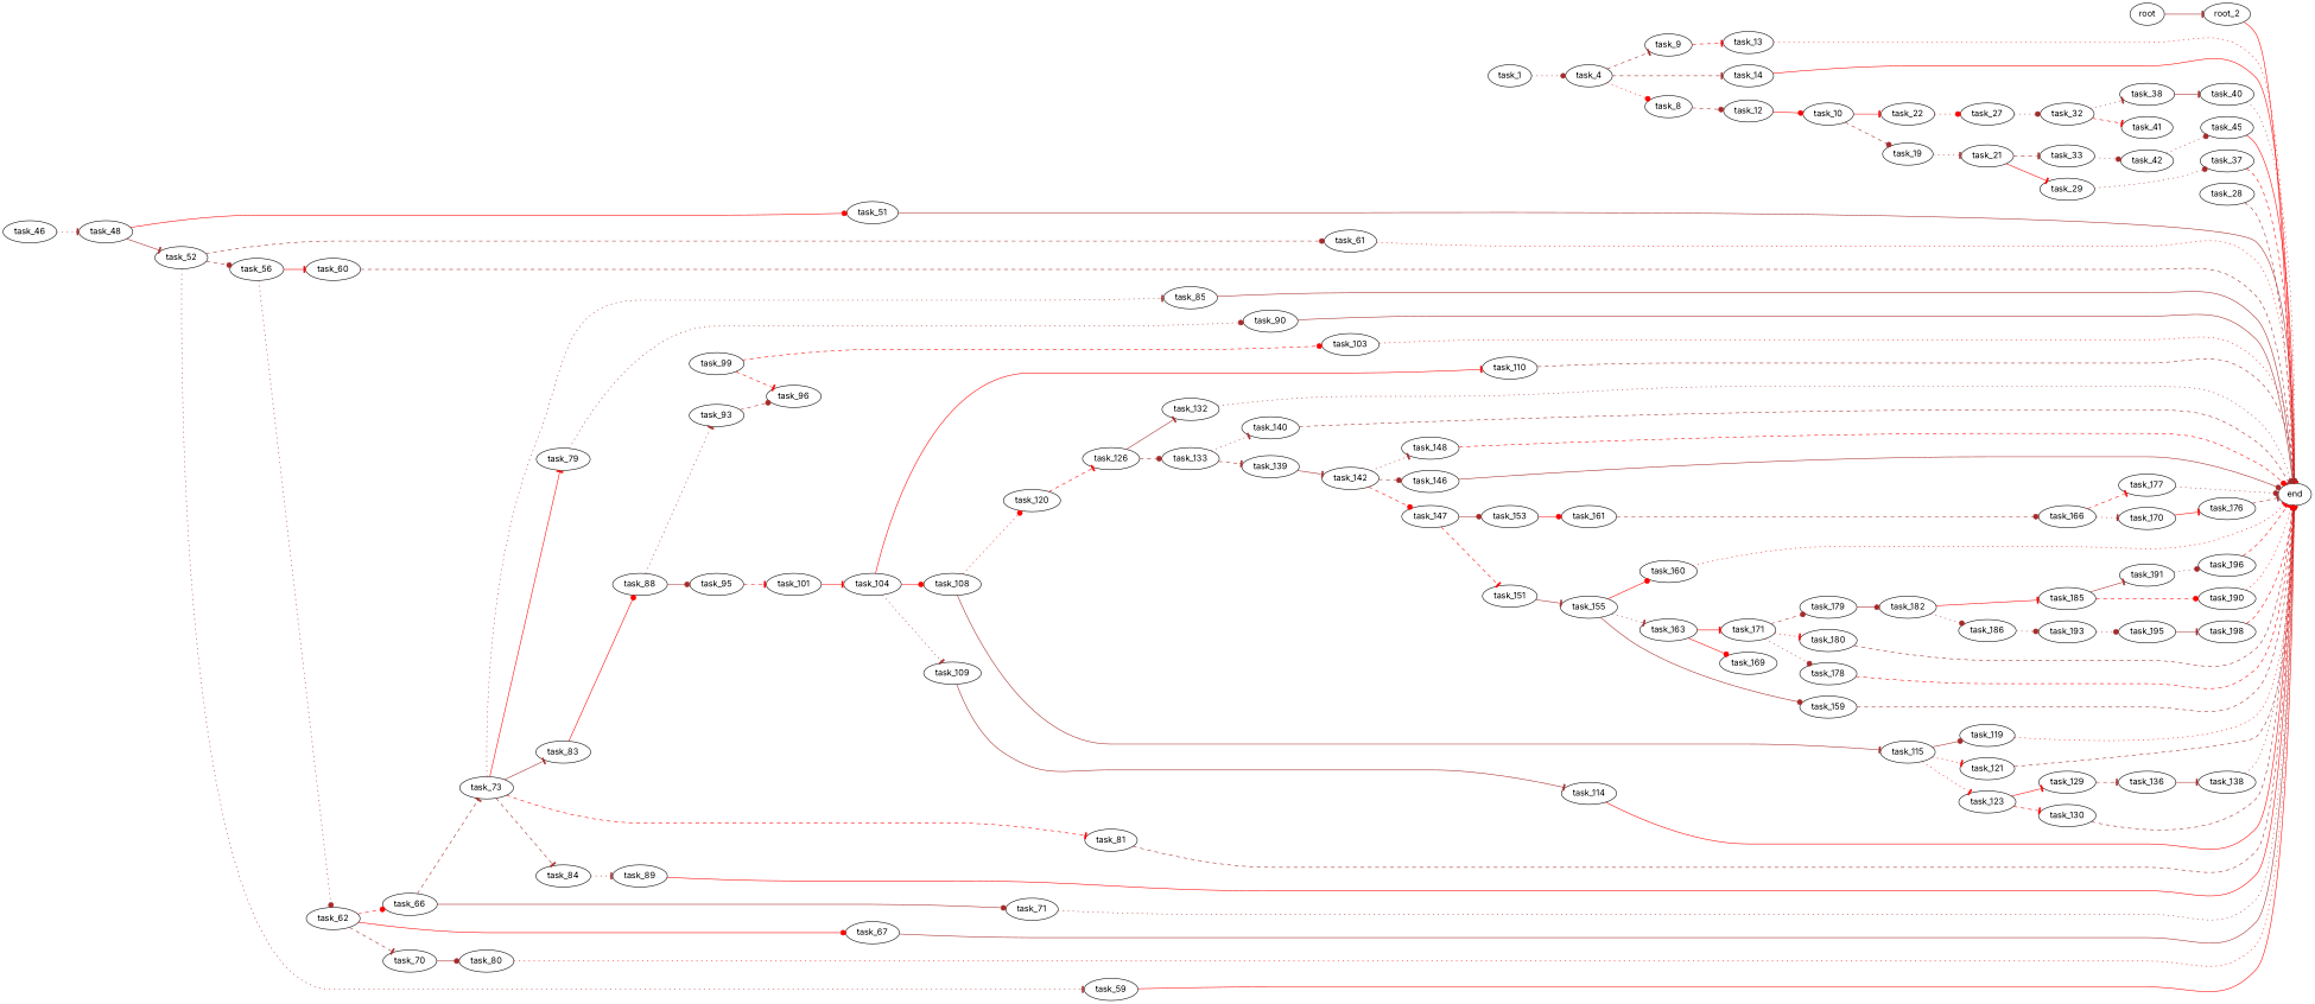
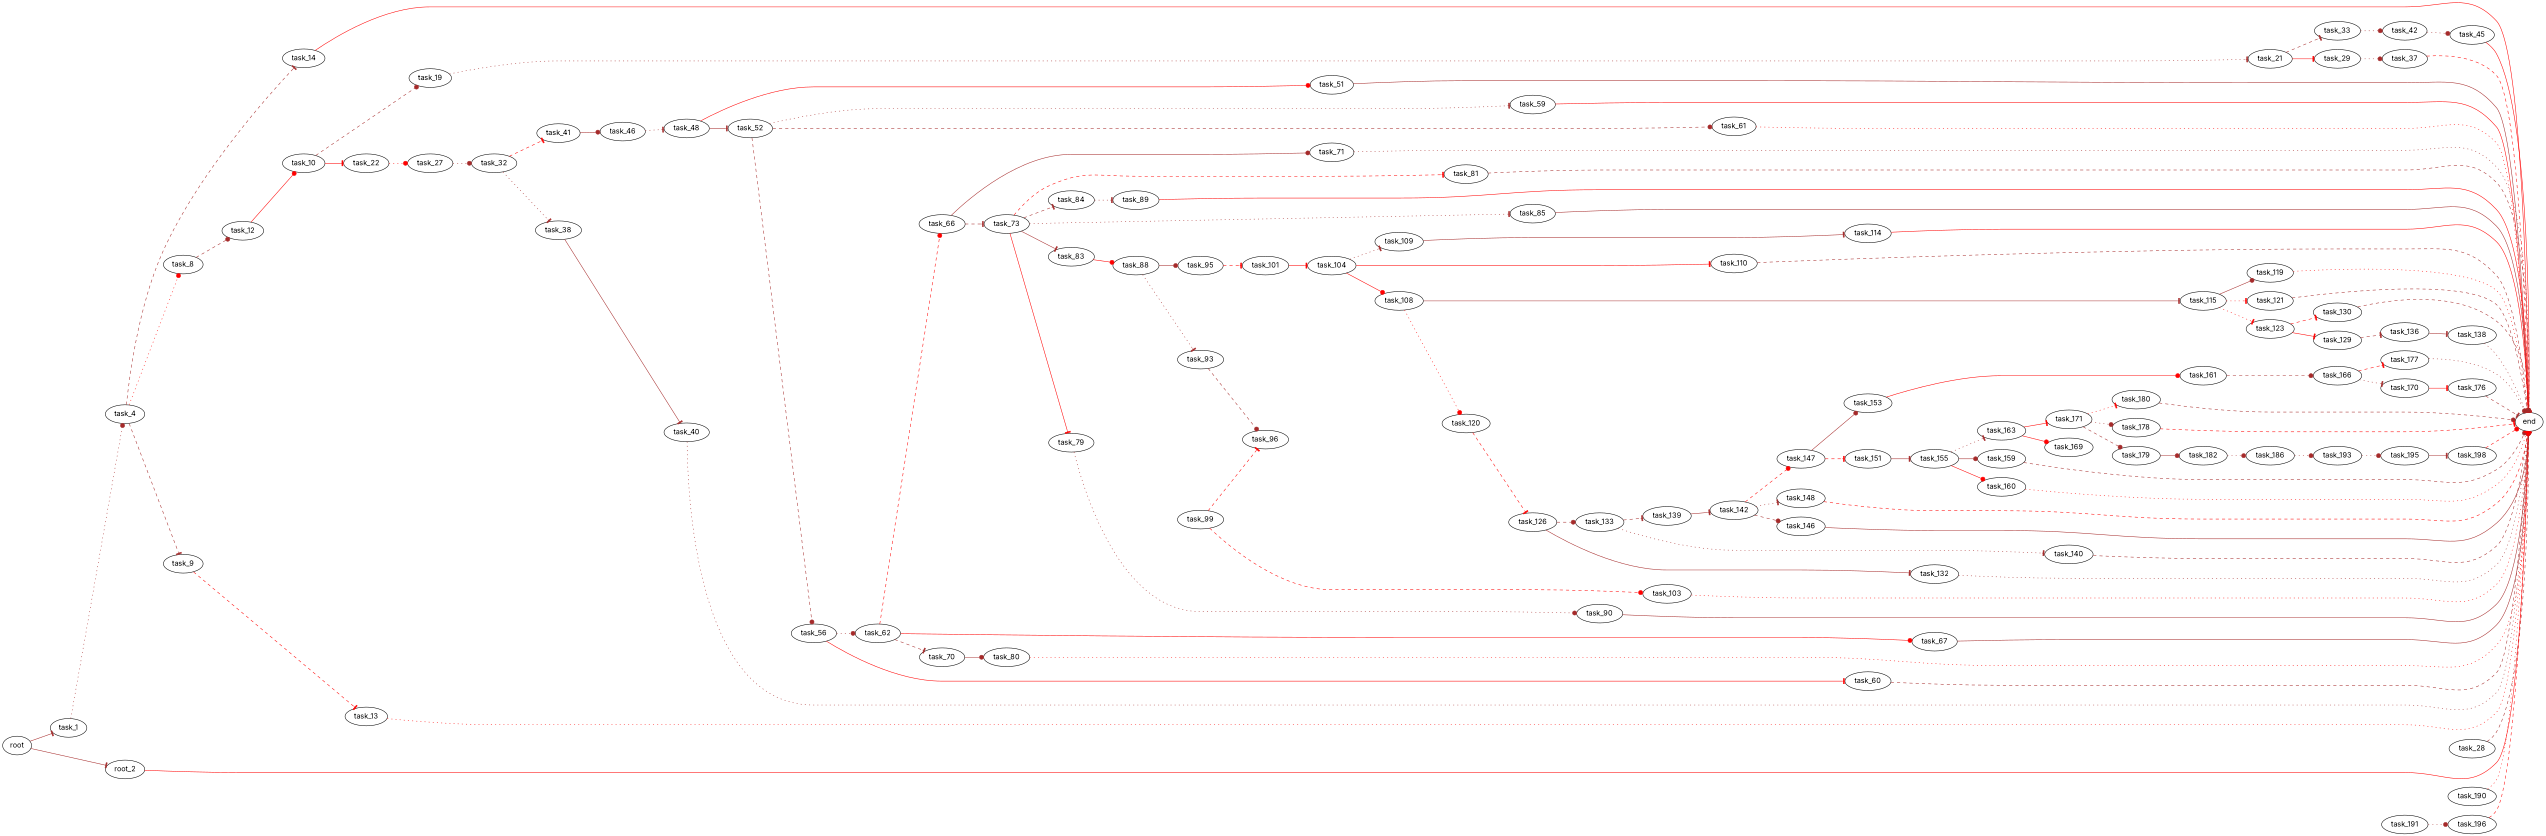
  digraph {
    fontname=Inter
    rankdir=LR
    node [fontname=Inter]
    edge [arrowhead=tee color=brown fontname=Inter style=solid]
    root
    task_1
    n3 [label=root_2]
    task_4
    end
    task_8
    task_9
    task_14
    task_12
    task_13
    n11 [label=task_10]
    task_19
    task_22
    task_21
    task_27
    task_29
    task_33
    task_37
    task_42
    task_32
    task_28
    task_38
    task_41
    task_40
    task_46
    task_45
    task_48
    task_51
    task_52
    task_56
    task_59
    task_61
    task_60
    task_62
    task_66
    task_67
    task_70
    task_71
    task_73
    task_80
    task_79
    task_81
    task_83
    task_84
    task_85
    task_90
    task_88
    task_89
    task_93
    task_95
    task_96
    task_101
    task_104
    task_99
    task_103
    task_108
    task_109
    task_110
    task_115
    task_120
    task_114
    task_119
    task_121
    task_123
    task_126
    task_129
    task_130
    task_132
    task_133
    task_136
    task_139
    task_140
    task_138
    task_142
    task_146
    task_147
    task_148
    task_151
    task_153
    task_155
    task_161
    task_159
    task_160
    task_163
    task_166
    task_169
    task_171
    task_170
    task_177
    task_180
    task_178
    task_179
    task_176
    task_182
-   task_185
    task_186
    task_190
    task_191
    task_193
    task_196
    task_195
    task_198
+   root -> task_1
    root -> n3
    task_1 -> task_4 [arrowhead=dot style=dotted]
    n3 -> end [arrowhead=dot color=red]
    task_4 -> task_8 [arrowhead=dot color=red style=dotted]
    task_4 -> task_9 [style=dashed]
    task_4 -> task_14 [style=dashed]
    task_8 -> task_12 [arrowhead=dot style=dashed]
    task_9 -> task_13 [color=red style=dashed]
    task_14 -> end [color=red]
    task_12 -> n11 [arrowhead=dot color=red]
    task_13 -> end [arrowhead=dot color=red style=dotted]
    n11 -> task_19 [arrowhead=dot style=dashed]
    n11 -> task_22 [color=red]
    task_19 -> task_21 [style=dotted]
    task_22 -> task_27 [arrowhead=dot color=red style=dotted]
    task_21 -> task_29 [color=red]
    task_21 -> task_33 [style=dashed]
    task_27 -> task_32 [arrowhead=dot style=dotted]
    task_29 -> task_37 [arrowhead=dot style=dotted]
    task_33 -> task_42 [arrowhead=dot style=dotted]
    task_37 -> end [color=red style=dashed]
    task_42 -> task_45 [arrowhead=dot style=dotted]
    task_32 -> task_38 [style=dotted]
    task_32 -> task_41 [color=red style=dashed]
    task_28 -> end [style=dashed]
    task_38 -> task_40
+   task_41 -> task_46 [arrowhead=dot]
    task_40 -> end [arrowhead=dot style=dotted]
    task_46 -> task_48 [style=dotted]
    task_45 -> end [color=red]
    task_48 -> task_51 [arrowhead=dot color=red]
    task_48 -> task_52
    task_51 -> end
    task_52 -> task_56 [arrowhead=dot style=dashed]
    task_52 -> task_59 [style=dotted]
    task_52 -> task_61 [arrowhead=dot style=dashed]
    task_56 -> task_60 [color=red]
    task_56 -> task_62 [arrowhead=dot style=dotted]
    task_59 -> end [arrowhead=dot color=red]
    task_61 -> end [color=red style=dotted]
    task_60 -> end [style=dashed]
    task_62 -> task_66 [arrowhead=dot color=red style=dashed]
    task_62 -> task_67 [arrowhead=dot color=red]
    task_62 -> task_70 [style=dashed]
    task_66 -> task_71 [arrowhead=dot]
    task_66 -> task_73 [style=dashed]
    task_67 -> end
    task_70 -> task_80 [arrowhead=dot]
    task_71 -> end [style=dotted]
    task_73 -> task_79 [color=red]
    task_73 -> task_81 [color=red style=dashed]
    task_73 -> task_83
    task_73 -> task_84 [style=dashed]
    task_73 -> task_85 [style=dotted]
    task_80 -> end [color=red style=dotted]
    task_79 -> task_90 [arrowhead=dot style=dotted]
    task_81 -> end [arrowhead=dot style=dashed]
    task_83 -> task_88 [arrowhead=dot color=red]
    task_84 -> task_89 [style=dotted]
    task_85 -> end
    task_90 -> end
    task_88 -> task_93 [style=dotted]
    task_88 -> task_95 [arrowhead=dot]
    task_89 -> end [arrowhead=dot color=red]
    task_93 -> task_96 [arrowhead=dot style=dashed]
    task_95 -> task_101 [color=red style=dashed]
    task_101 -> task_104 [color=red]
    task_104 -> task_108 [arrowhead=dot color=red]
    task_104 -> task_109 [style=dotted]
    task_104 -> task_110 [color=red]
    task_99 -> task_96 [color=red style=dashed]
    task_99 -> task_103 [arrowhead=dot color=red style=dashed]
    task_103 -> end [color=red style=dotted]
    task_108 -> task_115
    task_108 -> task_120 [arrowhead=dot color=red style=dotted]
    task_109 -> task_114
    task_110 -> end [arrowhead=dot style=dashed]
    task_115 -> task_119 [arrowhead=dot]
    task_115 -> task_121 [color=red style=dotted]
    task_115 -> task_123 [color=red style=dotted]
    task_120 -> task_126 [color=red style=dashed]
    task_114 -> end [color=red]
    task_119 -> end [color=red style=dotted]
    task_121 -> end [style=dashed]
    task_123 -> task_129 [color=red]
    task_123 -> task_130 [color=red style=dashed]
    task_126 -> task_132
    task_126 -> task_133 [arrowhead=dot style=dashed]
    task_129 -> task_136 [style=dashed]
    task_130 -> end [arrowhead=dot style=dashed]
    task_132 -> end [arrowhead=dot style=dotted]
    task_133 -> task_139 [style=dashed]
    task_133 -> task_140 [style=dotted]
    task_136 -> task_138
    task_139 -> task_142
    task_140 -> end [style=dashed]
    task_138 -> end [arrowhead=dot style=dotted]
    task_142 -> task_146 [arrowhead=dot style=dashed]
    task_142 -> task_147 [arrowhead=dot color=red style=dashed]
    task_142 -> task_148 [style=dotted]
    task_146 -> end [arrowhead=dot]
    task_147 -> task_151 [color=red style=dashed]
    task_147 -> task_153 [arrowhead=dot]
    task_148 -> end [arrowhead=dot color=red style=dashed]
    task_151 -> task_155
    task_153 -> task_161 [arrowhead=dot color=red]
    task_155 -> task_159 [arrowhead=dot]
    task_155 -> task_160 [arrowhead=dot color=red]
    task_155 -> task_163 [style=dotted]
    task_161 -> task_166 [arrowhead=dot style=dashed]
    task_159 -> end [arrowhead=dot style=dashed]
    task_160 -> end [color=red style=dotted]
    task_163 -> task_169 [arrowhead=dot color=red]
    task_163 -> task_171 [color=red]
    task_166 -> task_170 [style=dotted]
    task_166 -> task_177 [color=red style=dashed]
    task_171 -> task_180 [color=red style=dotted]
    task_171 -> task_178 [arrowhead=dot style=dotted]
    task_171 -> task_179 [arrowhead=dot style=dashed]
    task_170 -> task_176 [color=red]
    task_177 -> end [arrowhead=dot style=dotted]
    task_180 -> end [arrowhead=dot style=dashed]
    task_178 -> end [color=red style=dashed]
    task_179 -> task_182 [arrowhead=dot]
    task_176 -> end [style=dashed]
-   task_182 -> task_185 [color=red]
    task_182 -> task_186 [arrowhead=dot style=dotted]
-   task_185 -> task_190 [arrowhead=dot color=red style=dashed]
-   task_185 -> task_191
    task_186 -> task_193 [arrowhead=dot style=dotted]
    task_190 -> end [color=red style=dotted]
    task_191 -> task_196 [arrowhead=dot style=dotted]
    task_193 -> task_195 [arrowhead=dot style=dotted]
    task_196 -> end [color=red style=dashed]
    task_195 -> task_198
    task_198 -> end [arrowhead=dot color=red style=dashed]
  }
